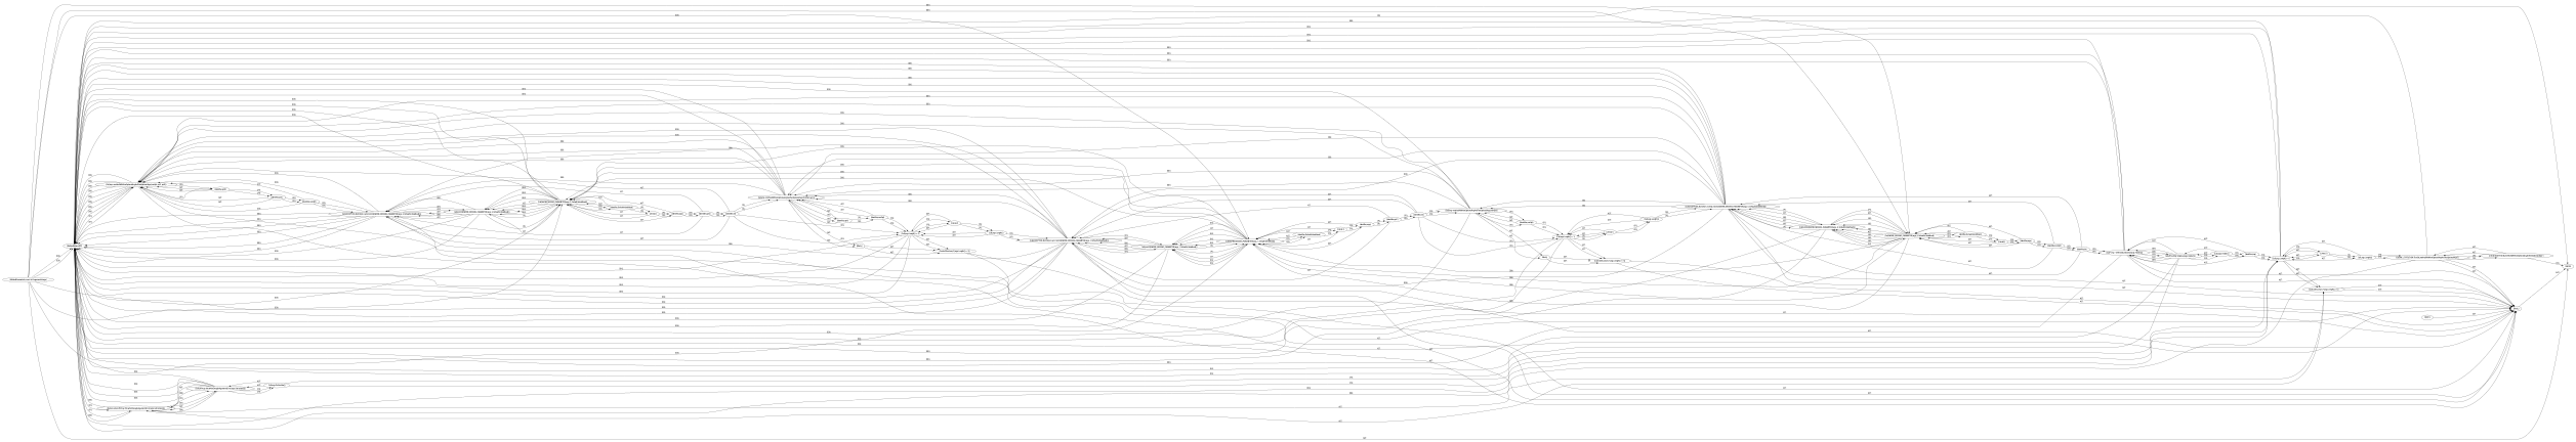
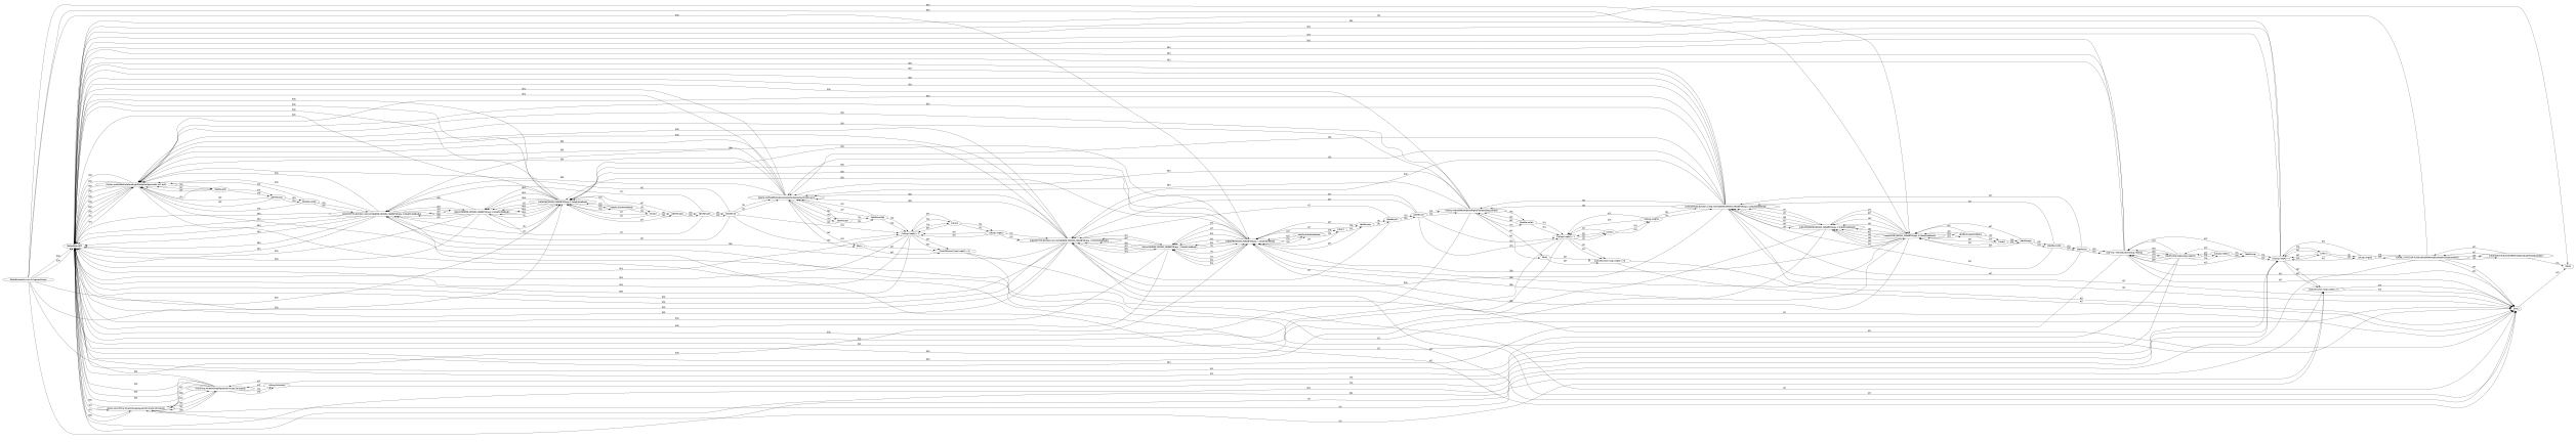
  digraph {
    fontname="Roboto Condensed"
    rankdir=LR
    node [fontname="Roboto Condensed"]
    edge [fontname="Roboto Condensed"]
    n1 [label="(MethodReturn,RET)"]
    n2 [label="(Call,imp->methodWithNonOptionalArgAndTwoOptionalArgs(nonOpt, opt1, opt2))"]
    n3 [label="(Return,return V8Proxy::throwNotEnoughArgumentsError(args.GetIsolate());)"]
    1000100
    n5 [label="(Block,)"]
    n6 [label="(Identifier,opt2)"]
    n7 [label="(ControlStructure,if (args.Length() < 1))"]
    n8 [label="(Call,V8Proxy::throwNotEnoughArgumentsError(args.GetIsolate()))"]
    n9 [label="(MethodParameterIn,const v8::Arguments& args)"]
    n10 [label="(Call,MAYBE_MISSING_PARAMETER(args, 1, DefaultIsUndefined))"]
    n11 [label="(Call,MAYBE_MISSING_PARAMETER(args, 2, DefaultIsUndefined))"]
-   n12 [label="(Call,MAYBE_MISSING_PARAMETER(args, 0, DefaultIsUndefined))"]
+   n12 [label="(Length,MAYBE_MISSING_PARAMETER(args, 0, DefaultIsUndefined))"]
    n13 [label="(Call,toInt32(MAYBE_MISSING_PARAMETER(args, 1, DefaultIsUndefined)))"]
    n14 [label="(Identifier,DefaultIsUndefined)"]
    n15 [label="(Call,toInt32(MAYBE_MISSING_PARAMETER(args, 2, DefaultIsUndefined)))"]
    n16 [label="(Identifier,DefaultIsUndefined)"]
    n17 [label="(Call,toInt32(MAYBE_MISSING_PARAMETER(args, 0, DefaultIsUndefined)))"]
    n18 [label="(Identifier,DefaultIsUndefined)"]
    n19 [label="(Identifier,int)"]
    n20 [label="(Call,EXCEPTION_BLOCK(int, opt1, toInt32(MAYBE_MISSING_PARAMETER(args, 1, DefaultIsUndefined))))"]
    n21 [label="(Call,args.Length() <= 1)"]
    n22 [label="(Call,imp->methodWithNonOptionalArgAndTwoOptionalArgs(nonOpt))"]
    n23 [label="(Call,imp->methodWithNonOptionalArgAndTwoOptionalArgs(nonOpt, opt1))"]
    n24 [label="(Call,EXCEPTION_BLOCK(int, opt2, toInt32(MAYBE_MISSING_PARAMETER(args, 2, DefaultIsUndefined))))"]
    n25 [label="(Literal,1)"]
    n26 [label="(ControlStructure,if (args.Length() <= 1))"]
    n27 [label="(Block,)"]
    n28 [label="(Identifier,nonOpt)"]
    n29 [label="(Identifier,opt1)"]
    n30 [label="(Literal,1)"]
    n31 [label="(Block,)"]
    n32 [label="(Identifier,opt1)"]
    n33 [label="(Identifier,args)"]
    n34 [label="(Literal,2)"]
    n35 [label="(Call,args.Length() <= 2)"]
    n36 [label="(Call,args.Length())"]
    n37 [label="(ControlStructure,if (args.Length() <= 2))"]
    n38 [label="(Identifier,nonOpt)"]
    n39 [label="(Identifier,int)"]
    n40 [label="(Identifier,opt2)"]
    n41 [label="(Literal,2)"]
    n42 [label="(Identifier,args)"]
    n43 [label="(Identifier,opt1)"]
    n44 [label="(Identifier,nonOpt)"]
    n45 [label="(Literal,\"DOM.TestObj.methodWithNonOptionalArgAndTwoOptionalArgs\")"]
    n46 [label="(Call,INC_STATS(\"DOM.TestObj.methodWithNonOptionalArgAndTwoOptionalArgs\"))"]
    n47 [label="(Literal,1)"]
    n48 [label="(Call,args.Length() < 1)"]
    n49 [label="(Call,args.Length())"]
    n50 [label="(Call,args.GetIsolate())"]
    n51 [label="(Call,* imp = V8TestObj::toNative(args.Holder()))"]
    n52 [label="(Call,V8TestObj::toNative(args.Holder()))"]
    n53 [label="(Call,args.Holder())"]
    n54 [label="(Identifier,imp)"]
    n55 [label="(Identifier,int)"]
    n56 [label="(Call,EXCEPTION_BLOCK(int, nonOpt, toInt32(MAYBE_MISSING_PARAMETER(args, 0, DefaultIsUndefined))))"]
    n57 [label="(Identifier,nonOpt)"]
    n58 [label="(Literal,0)"]
    n59 [label="(Identifier,args)"]
    n60 [label="(Call,args.Length())"]
-   1000112
    n1 -> n2 [label="CFG: "]
    n1 -> n2 [label="CFG: "]
    n1 -> n3 [label="CFG: "]
    n1 -> n3 [label="CFG: "]
    n1 -> 1000100 [label="DDG: "]
    n2 -> n1 [label="DDG: "]
    n2 -> n1 [label="DDG: "]
    n2 -> n1 [label="DDG: "]
    n2 -> n1 [label="DDG: "]
    n2 -> n1 [label="DDG: "]
    n2 -> n1 [label="DDG: "]
    n2 -> n1 [label="DDG: "]
    n2 -> n1 [label="DDG: "]
    n2 -> n5 [label="AST: "]
    n2 -> n5 [label="AST: "]
    n2 -> n6 [label="CFG: "]
    n2 -> n6 [label="CFG: "]
    n3 -> n1 [label="DDG: "]
    n3 -> n1 [label="DDG: "]
    n3 -> n7 [label="AST: "]
    n3 -> n7 [label="AST: "]
    n3 -> n8 [label="CFG: "]
    n3 -> n8 [label="CFG: "]
    n5 -> 1000100 [label="AST: "]
    n6 -> n2 [label="AST: "]
    n6 -> n2 [label="AST: "]
    n6 -> n43 [label="CFG: "]
    n6 -> n43 [label="CFG: "]
    n7 -> n5 [label="AST: "]
    n7 -> n5 [label="AST: "]
    n8 -> n1 [label="DDG: "]
    n8 -> n1 [label="DDG: "]
    n8 -> n1 [label="DDG: "]
    n8 -> n1 [label="DDG: "]
    n8 -> n3 [label="AST: "]
    n8 -> n3 [label="DDG: "]
    n8 -> n3 [label="AST: "]
    n8 -> n3 [label="DDG: "]
    n8 -> n50 [label="CFG: "]
    n8 -> n50 [label="CFG: "]
    n9 -> n1 [label="DDG: "]
    n9 -> n1 [label="DDG: "]
-   n9 -> 1000100 [label="AST: "]
+   n9 -> n7 [label="AST: "]
    n9 -> n10 [label="DDG: "]
    n9 -> n10 [label="DDG: "]
    n9 -> n11 [label="DDG: "]
    n9 -> n11 [label="DDG: "]
    n9 -> n12 [label="DDG: "]
    n9 -> n12 [label="DDG: "]
    n10 -> n11 [label="DDG: "]
    n10 -> n11 [label="DDG: "]
    n10 -> n11 [label="DDG: "]
    n10 -> n11 [label="DDG: "]
    n10 -> n13 [label="AST: "]
    n10 -> n13 [label="DDG: "]
    n10 -> n13 [label="DDG: "]
    n10 -> n13 [label="DDG: "]
    n10 -> n13 [label="AST: "]
    n10 -> n13 [label="DDG: "]
    n10 -> n13 [label="DDG: "]
    n10 -> n13 [label="DDG: "]
    n10 -> n14 [label="CFG: "]
    n10 -> n14 [label="CFG: "]
    n11 -> n1 [label="DDG: "]
    n11 -> n1 [label="DDG: "]
    n11 -> n1 [label="DDG: "]
    n11 -> n1 [label="DDG: "]
    n11 -> n15 [label="AST: "]
    n11 -> n15 [label="DDG: "]
    n11 -> n15 [label="DDG: "]
    n11 -> n15 [label="DDG: "]
    n11 -> n15 [label="AST: "]
    n11 -> n15 [label="DDG: "]
    n11 -> n15 [label="DDG: "]
    n11 -> n15 [label="DDG: "]
    n11 -> n16 [label="CFG: "]
    n11 -> n16 [label="CFG: "]
    n12 -> n10 [label="DDG: "]
    n12 -> n10 [label="DDG: "]
    n12 -> n10 [label="DDG: "]
    n12 -> n10 [label="DDG: "]
    n12 -> n17 [label="AST: "]
    n12 -> n17 [label="DDG: "]
    n12 -> n17 [label="DDG: "]
    n12 -> n17 [label="DDG: "]
    n12 -> n17 [label="AST: "]
    n12 -> n17 [label="DDG: "]
    n12 -> n17 [label="DDG: "]
    n12 -> n17 [label="DDG: "]
    n12 -> n18 [label="CFG: "]
    n12 -> n18 [label="CFG: "]
    n13 -> n1 [label="DDG: "]
    n13 -> n1 [label="DDG: "]
    n13 -> n10 [label="CFG: "]
    n13 -> n10 [label="CFG: "]
    n13 -> n20 [label="AST: "]
    n13 -> n20 [label="DDG: "]
    n13 -> n20 [label="AST: "]
    n13 -> n20 [label="DDG: "]
    n14 -> n10 [label="AST: "]
    n14 -> n10 [label="AST: "]
    n14 -> n30 [label="CFG: "]
    n14 -> n30 [label="CFG: "]
    n15 -> n1 [label="DDG: "]
    n15 -> n1 [label="DDG: "]
    n15 -> n11 [label="CFG: "]
    n15 -> n11 [label="CFG: "]
    n15 -> n24 [label="AST: "]
    n15 -> n24 [label="DDG: "]
    n15 -> n24 [label="AST: "]
    n15 -> n24 [label="DDG: "]
    n16 -> n11 [label="AST: "]
    n16 -> n11 [label="AST: "]
    n16 -> n41 [label="CFG: "]
    n16 -> n41 [label="CFG: "]
    n17 -> n1 [label="DDG: "]
    n17 -> n1 [label="DDG: "]
    n17 -> n12 [label="CFG: "]
    n17 -> n12 [label="CFG: "]
    n17 -> n56 [label="AST: "]
    n17 -> n56 [label="DDG: "]
    n17 -> n56 [label="AST: "]
    n17 -> n56 [label="DDG: "]
    n18 -> n12 [label="AST: "]
    n18 -> n12 [label="AST: "]
    n18 -> n58 [label="CFG: "]
    n18 -> n58 [label="CFG: "]
    n19 -> n20 [label="AST: "]
    n19 -> n20 [label="AST: "]
    n19 -> n21 [label="CFG: "]
    n19 -> n21 [label="CFG: "]
    n19 -> n22 [label="CFG: "]
    n19 -> n22 [label="CFG: "]
    n20 -> n1 [label="DDG: "]
    n20 -> n1 [label="DDG: "]
    n20 -> n1 [label="DDG: "]
    n20 -> n1 [label="DDG: "]
    n20 -> n2 [label="DDG: "]
    n20 -> n2 [label="DDG: "]
    n20 -> n5 [label="AST: "]
    n20 -> n5 [label="AST: "]
    n20 -> n13 [label="CFG: "]
    n20 -> n13 [label="CFG: "]
    n20 -> n23 [label="DDG: "]
    n20 -> n23 [label="DDG: "]
    n20 -> n24 [label="DDG: "]
    n20 -> n24 [label="DDG: "]
    n21 -> n1 [label="DDG: "]
    n21 -> n1 [label="DDG: "]
    n21 -> n25 [label="CFG: "]
    n21 -> n25 [label="CFG: "]
    n21 -> n26 [label="AST: "]
    n21 -> n26 [label="AST: "]
    n22 -> n1 [label="DDG: "]
    n22 -> n1 [label="DDG: "]
    n22 -> n2 [label="DDG: "]
    n22 -> n2 [label="DDG: "]
    n22 -> n23 [label="DDG: "]
    n22 -> n23 [label="DDG: "]
    n22 -> n27 [label="AST: "]
    n22 -> n27 [label="AST: "]
    n22 -> n28 [label="CFG: "]
    n22 -> n28 [label="CFG: "]
    n23 -> n1 [label="DDG: "]
    n23 -> n1 [label="DDG: "]
    n23 -> n2 [label="DDG: "]
    n23 -> n2 [label="DDG: "]
    n23 -> n2 [label="DDG: "]
    n23 -> n2 [label="DDG: "]
    n23 -> n31 [label="AST: "]
    n23 -> n31 [label="AST: "]
    n23 -> n32 [label="CFG: "]
    n23 -> n32 [label="CFG: "]
    n24 -> n1 [label="DDG: "]
    n24 -> n1 [label="DDG: "]
    n24 -> n1 [label="DDG: "]
    n24 -> n1 [label="DDG: "]
    n24 -> n1 [label="DDG: "]
    n24 -> n1 [label="DDG: "]
    n24 -> n2 [label="DDG: "]
    n24 -> n2 [label="DDG: "]
    n24 -> n5 [label="AST: "]
    n24 -> n5 [label="AST: "]
    n24 -> n15 [label="CFG: "]
    n24 -> n15 [label="CFG: "]
    n25 -> n21 [label="AST: "]
    n25 -> n21 [label="AST: "]
    n25 -> n60 [label="CFG: "]
    n25 -> n60 [label="CFG: "]
    n26 -> n5 [label="AST: "]
    n26 -> n5 [label="AST: "]
    n27 -> n26 [label="AST: "]
    n27 -> n26 [label="AST: "]
    n28 -> n21 [label="CFG: "]
    n28 -> n21 [label="CFG: "]
    n28 -> n22 [label="AST: "]
    n28 -> n22 [label="AST: "]
    n29 -> n19 [label="CFG: "]
    n29 -> n19 [label="CFG: "]
    n29 -> n20 [label="AST: "]
    n29 -> n20 [label="AST: "]
    n30 -> n10 [label="AST: "]
    n30 -> n10 [label="AST: "]
    n30 -> n33 [label="CFG: "]
    n30 -> n33 [label="CFG: "]
    n31 -> n37 [label="AST: "]
    n31 -> n37 [label="AST: "]
    n32 -> n23 [label="AST: "]
    n32 -> n23 [label="AST: "]
    n32 -> n38 [label="CFG: "]
    n32 -> n38 [label="CFG: "]
    n33 -> n10 [label="AST: "]
    n33 -> n10 [label="AST: "]
    n33 -> n29 [label="CFG: "]
    n33 -> n29 [label="CFG: "]
    n34 -> n35 [label="AST: "]
    n34 -> n35 [label="AST: "]
    n34 -> n36 [label="CFG: "]
    n34 -> n36 [label="CFG: "]
    n35 -> n1 [label="DDG: "]
    n35 -> n1 [label="DDG: "]
    n35 -> n1 [label="DDG: "]
    n35 -> n1 [label="DDG: "]
    n35 -> n34 [label="CFG: "]
    n35 -> n34 [label="CFG: "]
    n35 -> n37 [label="AST: "]
    n35 -> n37 [label="AST: "]
    n36 -> n20 [label="CFG: "]
    n36 -> n20 [label="CFG: "]
    n36 -> n35 [label="AST: "]
    n36 -> n35 [label="AST: "]
    n37 -> n5 [label="AST: "]
    n37 -> n5 [label="AST: "]
    n38 -> n23 [label="AST: "]
    n38 -> n23 [label="AST: "]
    n38 -> n35 [label="CFG: "]
    n38 -> n35 [label="CFG: "]
    n39 -> n23 [label="CFG: "]
    n39 -> n23 [label="CFG: "]
    n39 -> n24 [label="AST: "]
    n39 -> n24 [label="AST: "]
    n39 -> n35 [label="CFG: "]
    n39 -> n35 [label="CFG: "]
    n40 -> n24 [label="AST: "]
    n40 -> n24 [label="AST: "]
    n40 -> n39 [label="CFG: "]
    n40 -> n39 [label="CFG: "]
    n41 -> n11 [label="AST: "]
    n41 -> n11 [label="AST: "]
    n41 -> n42 [label="CFG: "]
    n41 -> n42 [label="CFG: "]
    n42 -> n11 [label="AST: "]
    n42 -> n11 [label="AST: "]
    n42 -> n40 [label="CFG: "]
    n42 -> n40 [label="CFG: "]
    n43 -> n2 [label="AST: "]
    n43 -> n2 [label="AST: "]
    n43 -> n44 [label="CFG: "]
    n43 -> n44 [label="CFG: "]
    n44 -> n2 [label="AST: "]
    n44 -> n2 [label="AST: "]
    n44 -> n24 [label="CFG: "]
    n44 -> n24 [label="CFG: "]
    n45 -> 1000100 [label="CFG: "]
    n45 -> n46 [label="AST: "]
    n45 -> n46 [label="AST: "]
    n46 -> n1 [label="DDG: "]
    n46 -> n1 [label="DDG: "]
    n46 -> n5 [label="AST: "]
    n46 -> n5 [label="AST: "]
    n46 -> n45 [label="CFG: "]
    n46 -> n45 [label="CFG: "]
    n47 -> n48 [label="AST: "]
    n47 -> n48 [label="AST: "]
    n47 -> n49 [label="CFG: "]
    n47 -> n49 [label="CFG: "]
    n48 -> n1 [label="DDG: "]
    n48 -> n1 [label="DDG: "]
    n48 -> n1 [label="DDG: "]
    n48 -> n1 [label="DDG: "]
    n48 -> n7 [label="AST: "]
    n48 -> n7 [label="AST: "]
    n48 -> n47 [label="CFG: "]
    n48 -> n47 [label="CFG: "]
    n49 -> n46 [label="CFG: "]
    n49 -> n46 [label="CFG: "]
    n49 -> n48 [label="AST: "]
    n49 -> n48 [label="AST: "]
    n50 -> n8 [label="AST: "]
    n50 -> n8 [label="AST: "]
    n50 -> n48 [label="CFG: "]
    n50 -> n48 [label="CFG: "]
    n51 -> n1 [label="DDG: "]
    n51 -> n1 [label="DDG: "]
    n51 -> n1 [label="DDG: "]
    n51 -> n1 [label="DDG: "]
    n51 -> n5 [label="AST: "]
    n51 -> n5 [label="AST: "]
    n51 -> n52 [label="CFG: "]
    n51 -> n52 [label="CFG: "]
    n52 -> n1 [label="DDG: "]
    n52 -> n1 [label="DDG: "]
    n52 -> n51 [label="AST: "]
    n52 -> n51 [label="DDG: "]
    n52 -> n51 [label="AST: "]
    n52 -> n51 [label="DDG: "]
    n52 -> n53 [label="CFG: "]
    n52 -> n53 [label="CFG: "]
    n53 -> n52 [label="AST: "]
    n53 -> n52 [label="AST: "]
    n53 -> n54 [label="CFG: "]
    n53 -> n54 [label="CFG: "]
    n54 -> n48 [label="CFG: "]
    n54 -> n48 [label="CFG: "]
    n54 -> n51 [label="AST: "]
    n54 -> n51 [label="AST: "]
    n55 -> n51 [label="CFG: "]
    n55 -> n51 [label="CFG: "]
    n55 -> n56 [label="AST: "]
    n55 -> n56 [label="AST: "]
    n56 -> n1 [label="DDG: "]
    n56 -> n1 [label="DDG: "]
    n56 -> n1 [label="DDG: "]
    n56 -> n1 [label="DDG: "]
    n56 -> n2 [label="DDG: "]
    n56 -> n2 [label="DDG: "]
    n56 -> n5 [label="AST: "]
    n56 -> n5 [label="AST: "]
    n56 -> n17 [label="CFG: "]
    n56 -> n17 [label="CFG: "]
    n56 -> n20 [label="DDG: "]
    n56 -> n20 [label="DDG: "]
    n56 -> n22 [label="DDG: "]
    n56 -> n22 [label="DDG: "]
    n56 -> n23 [label="DDG: "]
    n56 -> n23 [label="DDG: "]
    n57 -> n55 [label="CFG: "]
    n57 -> n55 [label="CFG: "]
    n57 -> n56 [label="AST: "]
    n57 -> n56 [label="AST: "]
    n58 -> n12 [label="AST: "]
    n58 -> n12 [label="AST: "]
    n58 -> n59 [label="CFG: "]
    n58 -> n59 [label="CFG: "]
    n59 -> n12 [label="AST: "]
    n59 -> n12 [label="AST: "]
    n59 -> n57 [label="CFG: "]
    n59 -> n57 [label="CFG: "]
    n60 -> n21 [label="AST: "]
    n60 -> n21 [label="AST: "]
    n60 -> n56 [label="CFG: "]
    n60 -> n56 [label="CFG: "]
-   1000112 -> n5 [label="AST: "]
  }
